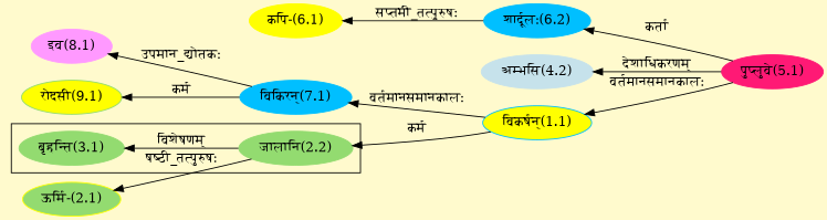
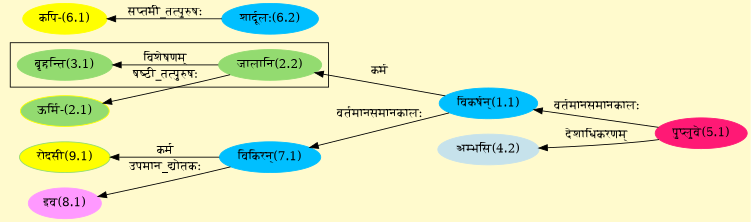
  digraph {
    bgcolor=lemonchiffon1
    compound=true
    rankdir=LR
    node [color="#93DB70" style=filled]
    edge [dir=back]
    n1 [label="बृहन्ति(3.1)"]
    n2 [label="जालानि(2.2)"]
-   n3 [color="#00BFFF" label="विकर्षन्(1.1)" fillcolor="#FFFF00"]
+   n3 [color="#00BFFF" label="विकर्षन्(1.1)"]
    n4 [color="#FF1975" label="पुप्लुवे(5.1)"]
    n5 [color="#FFFF00" fillcolor="#93DB70" label="ऊर्मि-(2.1)"]
    n6 [color="#C6E2EB" label="अम्भसि(4.2)"]
    n7 [color="#FFFF00" label="कपि-(6.1)"]
    n8 [color="#00BFFF" label="शार्दूलः(6.2)"]
    n9 [color="#00BFFF" label="विकिरन्(7.1)"]
    n10 [color="#FF99FF" label="इव(8.1)"]
    n11 [fillcolor="#FFFF00" label="रोदसी(9.1)"]
    subgraph cluster_1 {
      n1
      n2
    }
    n1 -> n2 [label="विशेषणम्"]
    n2 -> n3 [label="कर्म"]
    n3 -> n4 [label="वर्तमानसमानकालः"]
    n5 -> n2 [label="षष्ठी_तत्पुरुषः"]
    n6 -> n4 [label="देशाधिकरणम्"]
    n7 -> n8 [label="सप्तमी_तत्पुरुषः"]
-   n8 -> n4 [label="कर्ता"]
    n9 -> n3 [label="वर्तमानसमानकालः"]
    n10 -> n9 [label="उपमान_द्योतकः"]
    n11 -> n9 [label="कर्म"]
  }
